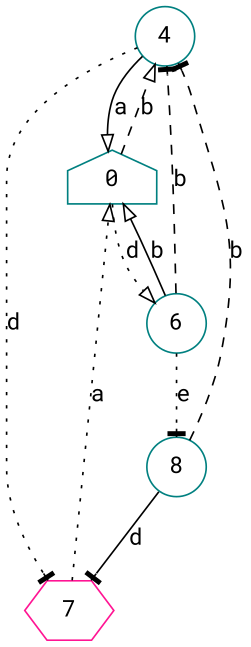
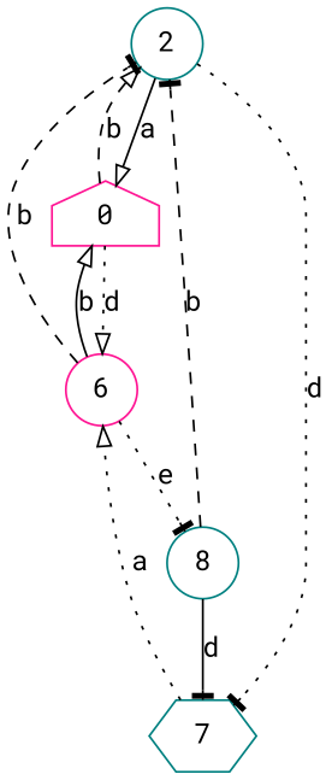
  strict digraph {
    fontname="Roboto Mono"
    node [color=teal fontname="Roboto Mono" shape=circle]
    edge [arrowhead=onormal fontname="Roboto Mono" style=dotted]
-   2 [label=4]
-   0 [shape=house]
-   6
-   7 [color=deeppink shape=hexagon]
+   2
+   0 [color=deeppink shape=house]
+   6 [color=deeppink]
+   7 [shape=hexagon]
    8
    2 -> 0 [label=a style=solid]
    2 -> 7 [arrowhead=tee label=d]
    0 -> 2 [label=b style=dashed]
    0 -> 6 [label=d]
    6 -> 2 [arrowhead=tee label=b style=dashed]
    6 -> 0 [label=b style=solid]
    6 -> 8 [arrowhead=tee label=e]
-   7 -> 0 [label=a]
+   7 -> 6 [label=a]
    8 -> 2 [arrowhead=tee label=b style=dashed]
    8 -> 7 [arrowhead=tee label=d style=solid]
  }
